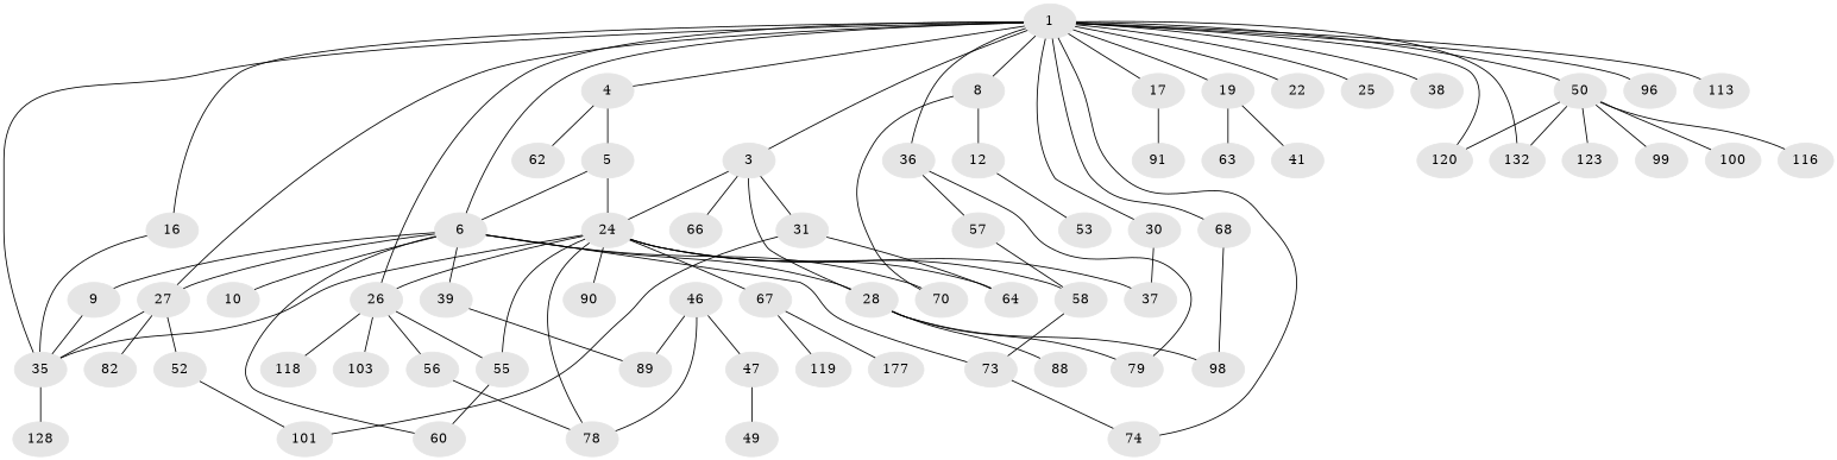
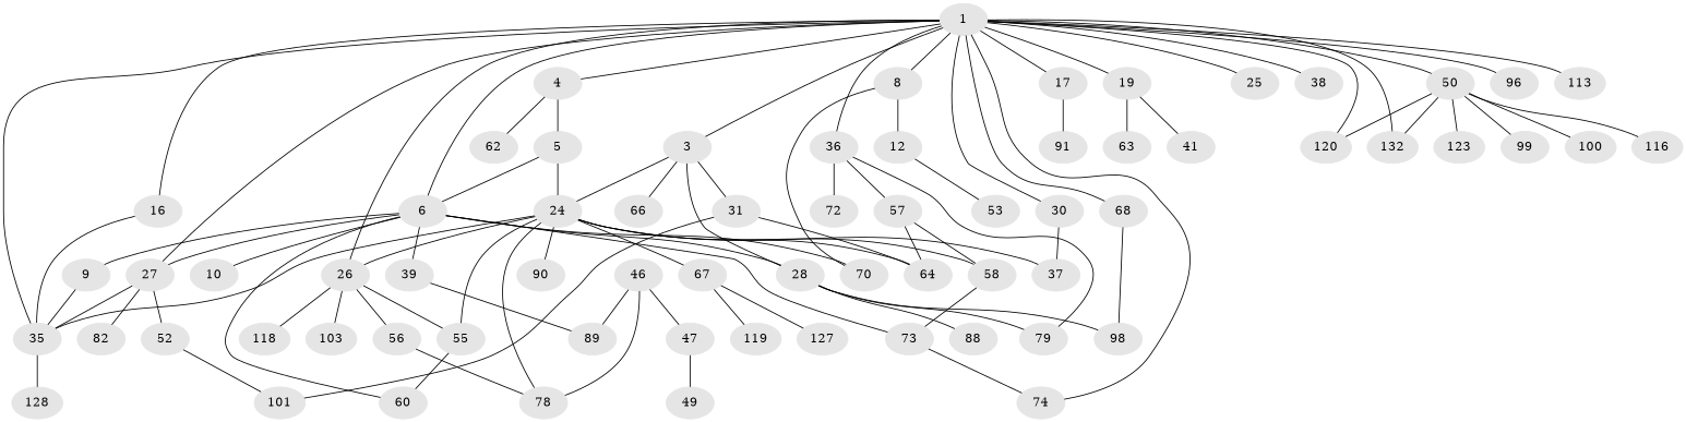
  graph {
    node [color=gray90 style=filled]
    1 [super="+13+2"]
    3 [super="+75+42+23"]
    4 [super="+20"]
    6 [super="+14+109+59"]
    8
    16
    17
    19 [super="+61"]
-   22
    25
    26 [super="+76+125+65"]
    27 [super="+34"]
    30 [super="+32+48+83"]
    35 [super="+44+73"]
    36
    38
    50 [super="+80"]
    68
    74 [super="+122"]
    96
    113
    120
    132
    24 [super="+29+45"]
    28 [super="+87"]
    31 [super="+33"]
    66
    5 [super="+102+43+51+7"]
    62
    9
    10 [super="+15"]
    39 [super="+77+112"]
    60
    70 [super="+124"]
    n35 [label=73 super="+92"]
    12
    91
    41 [super="+108"]
    63
    55
    56
    103 [super="+105"]
    118
    52
    82
    37
    128
    79
    57
+   72
    99
    100 [super="+107"]
    116
    123
    98
    58
    64 [super="+93+104+117"]
    67 [super="+94"]
    78 [super="+138+130+86"]
    90
    88
    101 [super="+115"]
    89
    53
    46
    47
    119
-   127 [label=177]
+   127
    49 [super="+84"]
    1 -- 3
    1 -- 4
    1 -- 6 [weight=2]
    1 -- 8
    1 -- 16
    1 -- 17
    1 -- 19
-   1 -- 22
    1 -- 25
    1 -- 26
    1 -- 27
    1 -- 30
    1 -- 35 [weight=2]
    1 -- 36
    1 -- 38
    1 -- 50
    1 -- 68
    1 -- 74
    1 -- 96
    1 -- 113
    1 -- 120
    1 -- 132
    3 -- 24
    3 -- 28
    3 -- 31
    3 -- 66
    4 -- 5
    4 -- 62
    6 -- 27
    6 -- 28
    6 -- 9 [weight=2]
    6 -- 10
    6 -- 39
    6 -- 60
    6 -- 70
    6 -- n35
    8 -- 70
    8 -- 12
    16 -- 35
    17 -- 91
    19 -- 41
    19 -- 63
    26 -- 55
    26 -- 56
    26 -- 103
    26 -- 118
    27 -- 35
    27 -- 52
    27 -- 82
    30 -- 37
    35 -- 128
    36 -- 79
    36 -- 57
+   36 -- 72
    50 -- 120
    50 -- 132
    50 -- 99
    50 -- 100
    50 -- 116
    50 -- 123
    68 -- 98
    24 -- 26
    24 -- 35
    24 -- 55
    24 -- 37
    24 -- 58
    24 -- 64
    24 -- 67
    24 -- 78
    24 -- 90
    28 -- 79
    28 -- 98
    28 -- 88
    31 -- 64
    31 -- 101
    5 -- 6
    5 -- 24
    9 -- 35
    39 -- 89
    n35 -- 74
    12 -- 53
    55 -- 60
    56 -- 78
    52 -- 101
    57 -- 58
+   57 -- 64
    58 -- n35
    67 -- 119
    67 -- 127
    46 -- 78
    46 -- 89
    46 -- 47
    47 -- 49
  }
